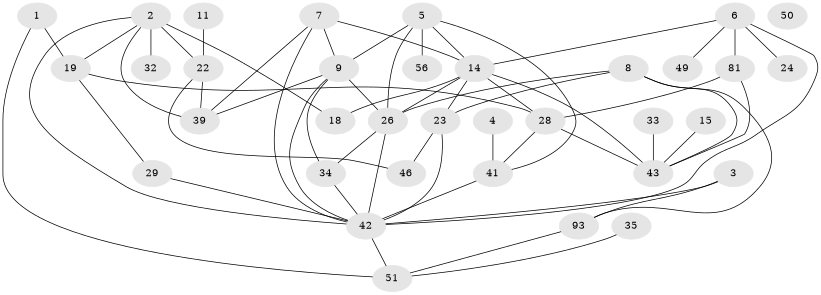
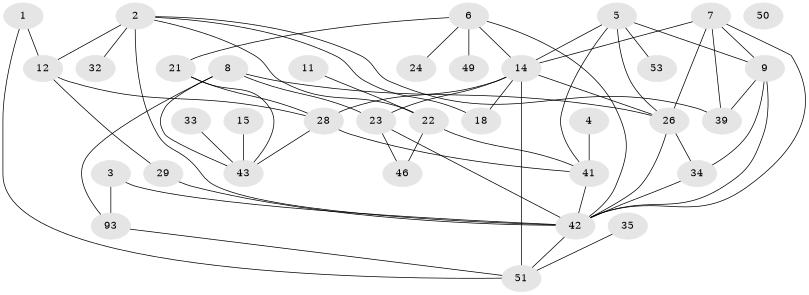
  graph {
    node [color=gray90 style=filled]
    1 [super="+17"]
-   12 [super="+54" label=19]
+   12 [super="+54"]
    51 [super="+52"]
    28 [super="+30"]
    29
    2 [super="+36"]
    18 [super="+37"]
    22 [super="+38"]
    32
    39 [super="+55"]
    42 [super="+47"]
    41 [super="+45"]
    46
    3 [super="+19"]
    n15 [label=93]
    4 [super="+16"]
    5 [super="+27"]
    9 [super="+25"]
    14 [super="+44"]
    26 [super="+31"]
-   53 [label=56]
+   53
    34 [super="+48"]
    23 [super="+40"]
    6 [super="+10"]
    n25 [label=24]
-   21 [super="+56" label=81]
+   21 [super="+56"]
    49
    43
    7 [super="+24"]
    8 [super="+57"]
    11
    15
    33
    35
    50
    1 -- 12
    1 -- 51
    12 -- 28
    12 -- 29
    28 -- 41
    28 -- 43
    29 -- 42
    2 -- 12
    2 -- 18
    2 -- 22
    2 -- 32 [weight=2]
    2 -- 39
    2 -- 42
-   22 -- 39
+   22 -- 41
    22 -- 46
    42 -- 51
    41 -- 42
    3 -- 42
    3 -- n15
    n15 -- 51
    4 -- 41 [weight=2]
    5 -- 41
    5 -- 9
    5 -- 14
    5 -- 26
    5 -- 53
    9 -- 39
    9 -- 42
-   9 -- 26 [weight=2]
+   7 -- 26 [weight=2]
    9 -- 34
-   14 -- 43
+   14 -- 51
    14 -- 28
    14 -- 18
    14 -- 26
    14 -- 23
    26 -- 42
    26 -- 34
    34 -- 42
    23 -- 42
    23 -- 46
    6 -- 42
    6 -- 14
    6 -- n25
    6 -- 21
    6 -- 49
    21 -- 28
    21 -- 43
    7 -- 39
    7 -- 42
    7 -- 9
    7 -- 14
    8 -- n15
    8 -- 26
    8 -- 23
    8 -- 43
    11 -- 22
    15 -- 43
    33 -- 43
    35 -- 51
  }
